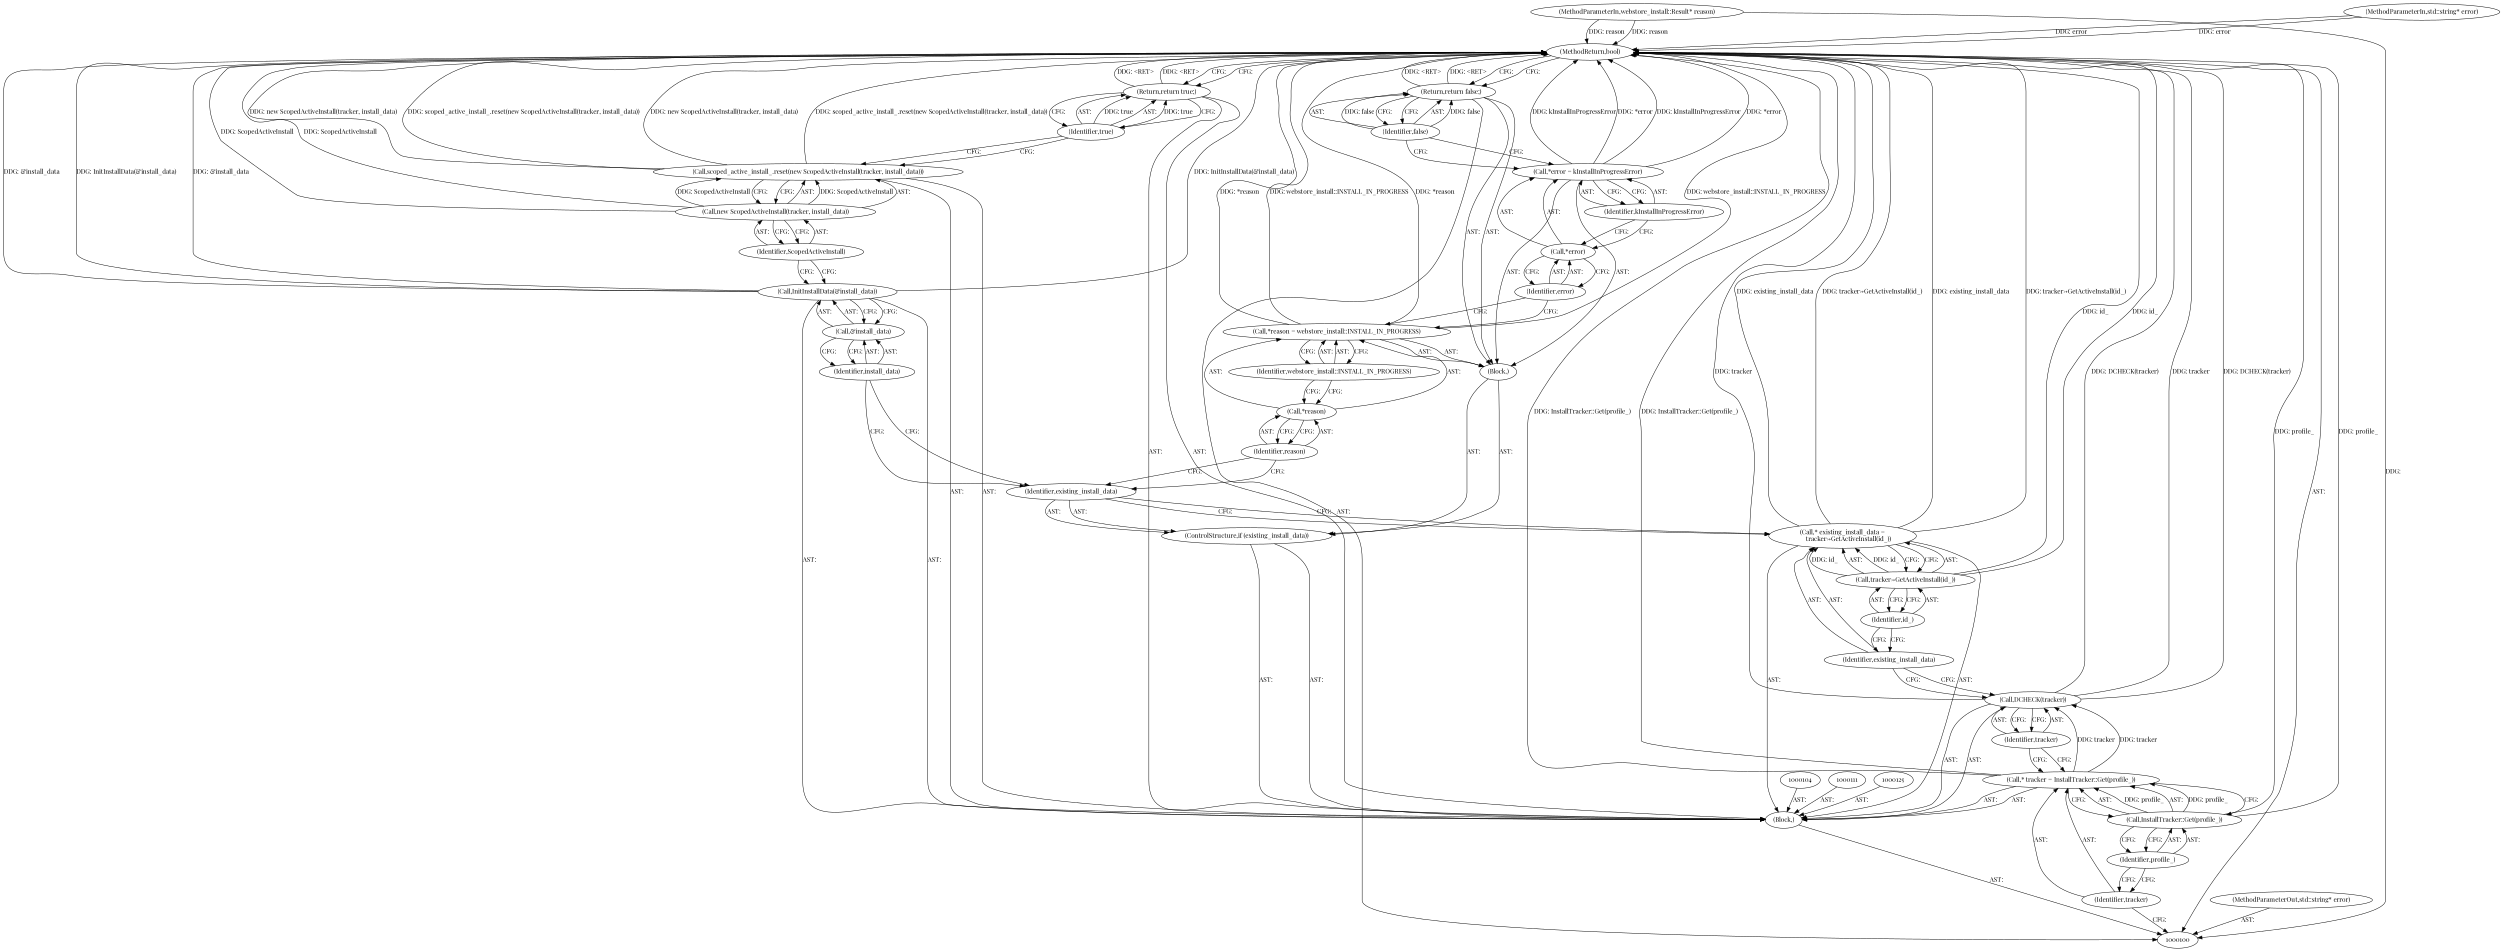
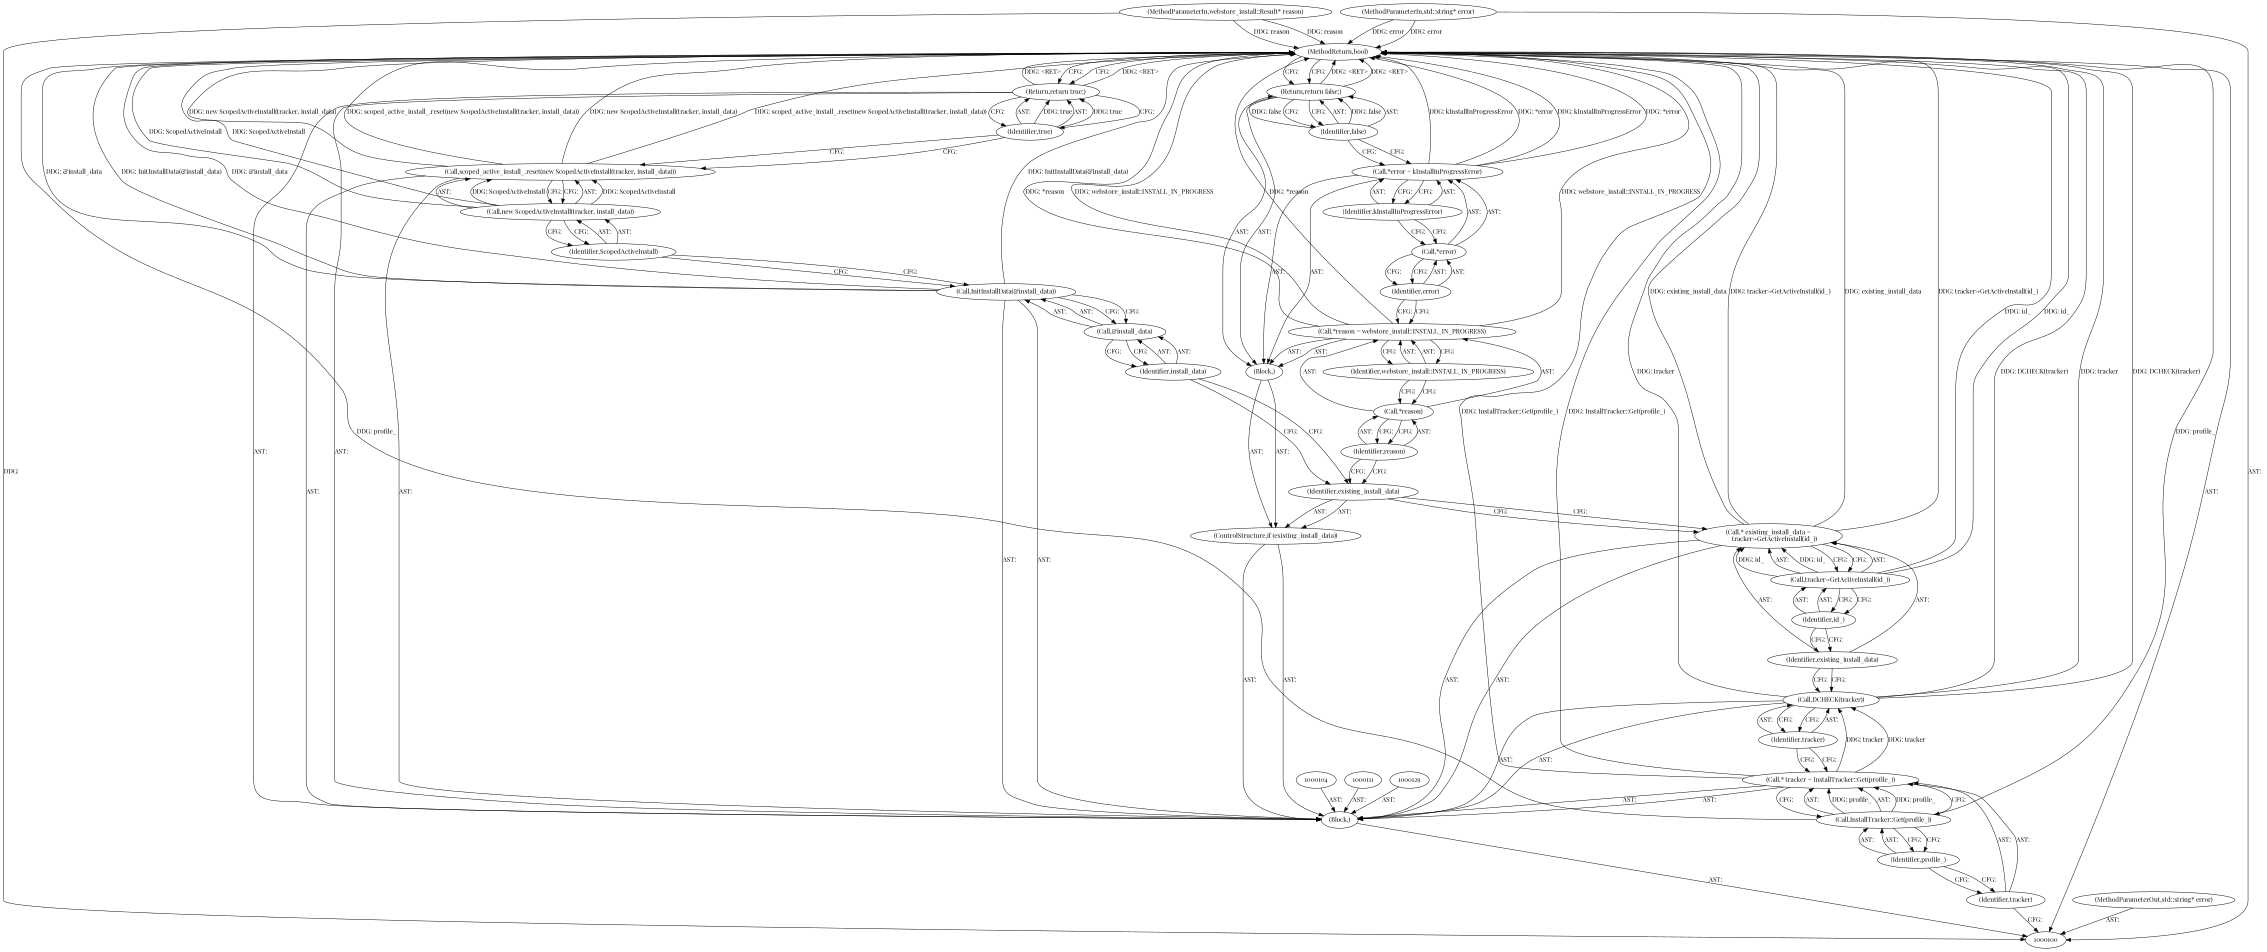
  digraph {
    fontname="Playfair Display"
    node [fontname="Playfair Display"]
    edge [fontname="Playfair Display"]
    n1 [label="(MethodReturn,bool)"]
    n2 [label="(Return,return false;)"]
    n3 [label="(Return,return true;)"]
    1000100
    n5 [label="(Block,)"]
    n6 [label="(Identifier,false)"]
    n7 [label="(Block,)"]
    n8 [label="(Identifier,true)"]
    n9 [label="(Identifier,webstore_install::INSTALL_IN_PROGRESS)"]
    n10 [label="(Call,*reason = webstore_install::INSTALL_IN_PROGRESS)"]
    n11 [label="(Call,*reason)"]
    n12 [label="(Identifier,reason)"]
    n13 [label="(ControlStructure,if (existing_install_data))"]
    n14 [label="(Identifier,existing_install_data)"]
    n15 [label="(Call,* existing_install_data =\n       tracker->GetActiveInstall(id_))"]
    n16 [label="(Identifier,kInstallInProgressError)"]
    n17 [label="(Call,*error = kInstallInProgressError)"]
    n18 [label="(Call,*error)"]
    n19 [label="(Identifier,error)"]
    n20 [label="(Call,&install_data)"]
    n21 [label="(Identifier,install_data)"]
    n22 [label="(Call,InitInstallData(&install_data))"]
    n23 [label="(Call,scoped_active_install_.reset(new ScopedActiveInstall(tracker, install_data)))"]
    n24 [label="(Call,new ScopedActiveInstall(tracker, install_data))"]
    n25 [label="(Identifier,ScopedActiveInstall)"]
    n26 [label="(MethodParameterIn,webstore_install::Result* reason)"]
    n27 [label="(MethodParameterIn,std::string* error)"]
    n28 [label="(MethodParameterOut,std::string* error)"]
    n29 [label="(Call,* tracker = InstallTracker::Get(profile_))"]
    n30 [label="(Call,InstallTracker::Get(profile_))"]
    n31 [label="(Call,DCHECK(tracker))"]
    n32 [label="(Identifier,profile_)"]
    n33 [label="(Identifier,tracker)"]
    n34 [label="(Identifier,tracker)"]
    n35 [label="(Call,tracker->GetActiveInstall(id_))"]
    n36 [label="(Identifier,id_)"]
    n37 [label="(Identifier,existing_install_data)"]
    1000104
    1000111
    1000129
    n1 -> n2 [label="CFG: "]
    n1 -> n2 [label="CFG: "]
    n1 -> n3 [label="CFG: "]
    n1 -> n3 [label="CFG: "]
    n1 -> 1000100 [label="AST: "]
    n2 -> n1 [label="DDG: <RET>"]
    n2 -> n1 [label="DDG: <RET>"]
    n2 -> n5 [label="AST: "]
    n2 -> n5 [label="AST: "]
    n2 -> n6 [label="CFG: "]
    n2 -> n6 [label="CFG: "]
    n3 -> n1 [label="DDG: <RET>"]
    n3 -> n1 [label="DDG: <RET>"]
    n3 -> n7 [label="AST: "]
    n3 -> n7 [label="AST: "]
    n3 -> n8 [label="CFG: "]
    n3 -> n8 [label="CFG: "]
    n5 -> n13 [label="AST: "]
    n5 -> n13 [label="AST: "]
    n6 -> n2 [label="AST: "]
    n6 -> n2 [label="DDG: false"]
    n6 -> n2 [label="AST: "]
    n6 -> n2 [label="DDG: false"]
    n6 -> n17 [label="CFG: "]
    n6 -> n17 [label="CFG: "]
    n7 -> 1000100 [label="AST: "]
    n8 -> n3 [label="AST: "]
    n8 -> n3 [label="DDG: true"]
    n8 -> n3 [label="AST: "]
    n8 -> n3 [label="DDG: true"]
    n8 -> n23 [label="CFG: "]
    n8 -> n23 [label="CFG: "]
    n9 -> n10 [label="AST: "]
    n9 -> n10 [label="AST: "]
    n9 -> n11 [label="CFG: "]
    n9 -> n11 [label="CFG: "]
    n10 -> n1 [label="DDG: webstore_install::INSTALL_IN_PROGRESS"]
    n10 -> n1 [label="DDG: *reason"]
    n10 -> n1 [label="DDG: webstore_install::INSTALL_IN_PROGRESS"]
    n10 -> n1 [label="DDG: *reason"]
    n10 -> n5 [label="AST: "]
    n10 -> n5 [label="AST: "]
    n10 -> n9 [label="CFG: "]
    n10 -> n9 [label="CFG: "]
    n11 -> n10 [label="AST: "]
    n11 -> n10 [label="AST: "]
    n11 -> n12 [label="CFG: "]
    n11 -> n12 [label="CFG: "]
    n12 -> n11 [label="AST: "]
    n12 -> n11 [label="AST: "]
    n12 -> n14 [label="CFG: "]
    n12 -> n14 [label="CFG: "]
    n13 -> n7 [label="AST: "]
    n13 -> n7 [label="AST: "]
    n14 -> n13 [label="AST: "]
    n14 -> n13 [label="AST: "]
    n14 -> n15 [label="CFG: "]
    n14 -> n15 [label="CFG: "]
    n15 -> n1 [label="DDG: tracker->GetActiveInstall(id_)"]
    n15 -> n1 [label="DDG: existing_install_data"]
    n15 -> n1 [label="DDG: tracker->GetActiveInstall(id_)"]
    n15 -> n1 [label="DDG: existing_install_data"]
    n15 -> n7 [label="AST: "]
    n15 -> n7 [label="AST: "]
    n15 -> n35 [label="CFG: "]
    n15 -> n35 [label="CFG: "]
    n16 -> n17 [label="AST: "]
    n16 -> n17 [label="AST: "]
    n16 -> n18 [label="CFG: "]
    n16 -> n18 [label="CFG: "]
    n17 -> n1 [label="DDG: kInstallInProgressError"]
    n17 -> n1 [label="DDG: *error"]
    n17 -> n1 [label="DDG: kInstallInProgressError"]
    n17 -> n1 [label="DDG: *error"]
    n17 -> n5 [label="AST: "]
    n17 -> n5 [label="AST: "]
    n17 -> n16 [label="CFG: "]
    n17 -> n16 [label="CFG: "]
    n18 -> n17 [label="AST: "]
    n18 -> n17 [label="AST: "]
    n18 -> n19 [label="CFG: "]
    n18 -> n19 [label="CFG: "]
    n19 -> n10 [label="CFG: "]
    n19 -> n10 [label="CFG: "]
    n19 -> n18 [label="AST: "]
    n19 -> n18 [label="AST: "]
    n20 -> n21 [label="CFG: "]
    n20 -> n21 [label="CFG: "]
    n20 -> n22 [label="AST: "]
    n20 -> n22 [label="AST: "]
    n21 -> n14 [label="CFG: "]
    n21 -> n14 [label="CFG: "]
    n21 -> n20 [label="AST: "]
    n21 -> n20 [label="AST: "]
    n22 -> n1 [label="DDG: InitInstallData(&install_data)"]
    n22 -> n1 [label="DDG: &install_data"]
    n22 -> n1 [label="DDG: InitInstallData(&install_data)"]
    n22 -> n1 [label="DDG: &install_data"]
    n22 -> n7 [label="AST: "]
    n22 -> n7 [label="AST: "]
    n22 -> n20 [label="CFG: "]
    n22 -> n20 [label="CFG: "]
    n23 -> n1 [label="DDG: new ScopedActiveInstall(tracker, install_data)"]
    n23 -> n1 [label="DDG: scoped_active_install_.reset(new ScopedActiveInstall(tracker, install_data))"]
    n23 -> n1 [label="DDG: new ScopedActiveInstall(tracker, install_data)"]
    n23 -> n1 [label="DDG: scoped_active_install_.reset(new ScopedActiveInstall(tracker, install_data))"]
    n23 -> n7 [label="AST: "]
    n23 -> n7 [label="AST: "]
    n23 -> n24 [label="CFG: "]
    n23 -> n24 [label="CFG: "]
    n24 -> n1 [label="DDG: ScopedActiveInstall"]
    n24 -> n1 [label="DDG: ScopedActiveInstall"]
    n24 -> n23 [label="AST: "]
    n24 -> n23 [label="DDG: ScopedActiveInstall"]
    n24 -> n23 [label="AST: "]
    n24 -> n23 [label="DDG: ScopedActiveInstall"]
    n24 -> n25 [label="CFG: "]
    n24 -> n25 [label="CFG: "]
    n25 -> n22 [label="CFG: "]
    n25 -> n22 [label="CFG: "]
    n25 -> n24 [label="AST: "]
    n25 -> n24 [label="AST: "]
    n26 -> n1 [label="DDG: reason"]
    n26 -> n1 [label="DDG: reason"]
    n26 -> 1000100 [label="DDG: "]
    n27 -> n1 [label="DDG: error"]
    n27 -> n1 [label="DDG: error"]
-   n2 -> 1000100 [label="AST: "]
+   n27 -> 1000100 [label="AST: "]
    n28 -> 1000100 [label="AST: "]
    n29 -> n1 [label="DDG: InstallTracker::Get(profile_)"]
    n29 -> n1 [label="DDG: InstallTracker::Get(profile_)"]
    n29 -> n7 [label="AST: "]
    n29 -> n7 [label="AST: "]
    n29 -> n30 [label="CFG: "]
    n29 -> n30 [label="CFG: "]
    n29 -> n31 [label="DDG: tracker"]
    n29 -> n31 [label="DDG: tracker"]
    n30 -> n1 [label="DDG: profile_"]
    n30 -> n1 [label="DDG: profile_"]
    n30 -> n29 [label="AST: "]
    n30 -> n29 [label="DDG: profile_"]
    n30 -> n29 [label="AST: "]
    n30 -> n29 [label="DDG: profile_"]
    n30 -> n32 [label="CFG: "]
    n30 -> n32 [label="CFG: "]
    n31 -> n1 [label="DDG: DCHECK(tracker)"]
    n31 -> n1 [label="DDG: tracker"]
    n31 -> n1 [label="DDG: DCHECK(tracker)"]
    n31 -> n1 [label="DDG: tracker"]
    n31 -> n7 [label="AST: "]
    n31 -> n7 [label="AST: "]
    n31 -> n33 [label="CFG: "]
    n31 -> n33 [label="CFG: "]
    n32 -> n30 [label="AST: "]
    n32 -> n30 [label="AST: "]
    n32 -> n34 [label="CFG: "]
    n32 -> n34 [label="CFG: "]
    n33 -> n29 [label="CFG: "]
    n33 -> n29 [label="CFG: "]
    n33 -> n31 [label="AST: "]
    n33 -> n31 [label="AST: "]
    n34 -> 1000100 [label="CFG: "]
    n34 -> n29 [label="AST: "]
    n34 -> n29 [label="AST: "]
    n35 -> n1 [label="DDG: id_"]
    n35 -> n1 [label="DDG: id_"]
    n35 -> n15 [label="AST: "]
    n35 -> n15 [label="DDG: id_"]
    n35 -> n15 [label="AST: "]
    n35 -> n15 [label="DDG: id_"]
    n35 -> n36 [label="CFG: "]
    n35 -> n36 [label="CFG: "]
    n36 -> n35 [label="AST: "]
    n36 -> n35 [label="AST: "]
    n36 -> n37 [label="CFG: "]
    n36 -> n37 [label="CFG: "]
    n37 -> n15 [label="AST: "]
    n37 -> n15 [label="AST: "]
    n37 -> n31 [label="CFG: "]
    n37 -> n31 [label="CFG: "]
    1000104 -> n7 [label="AST: "]
    1000111 -> n7 [label="AST: "]
    1000129 -> n7 [label="AST: "]
  }
